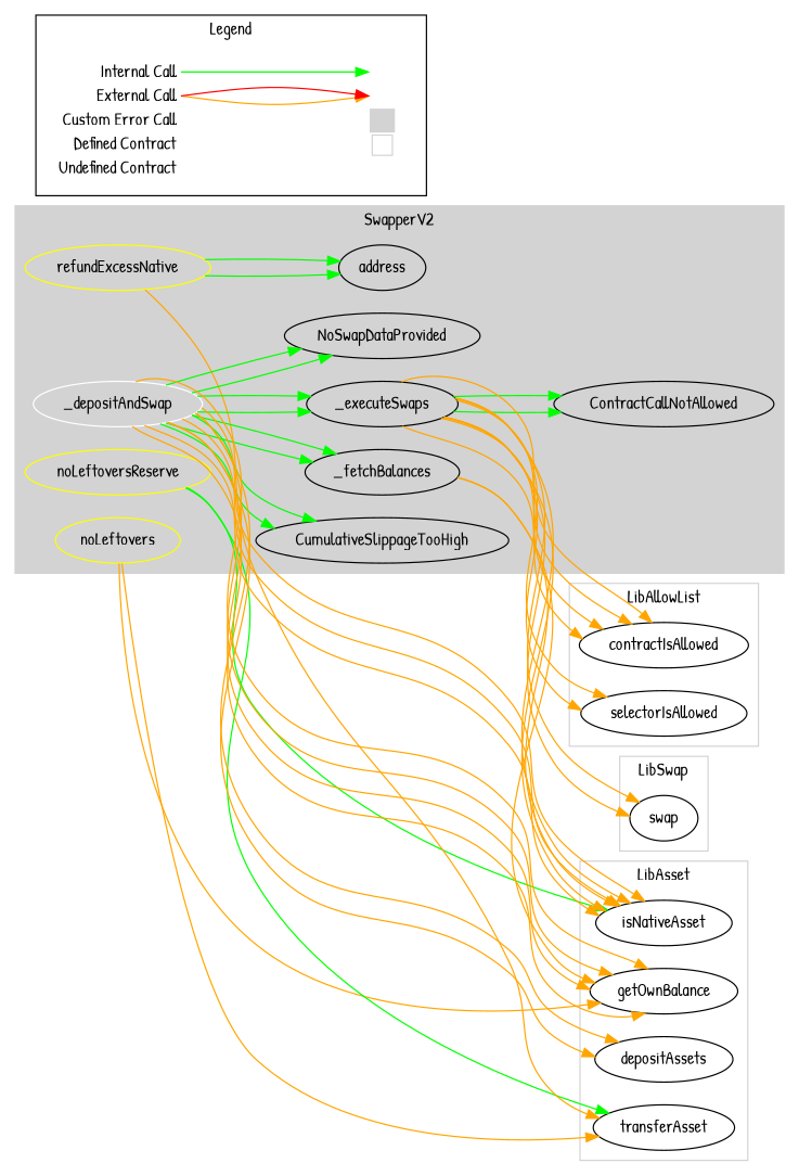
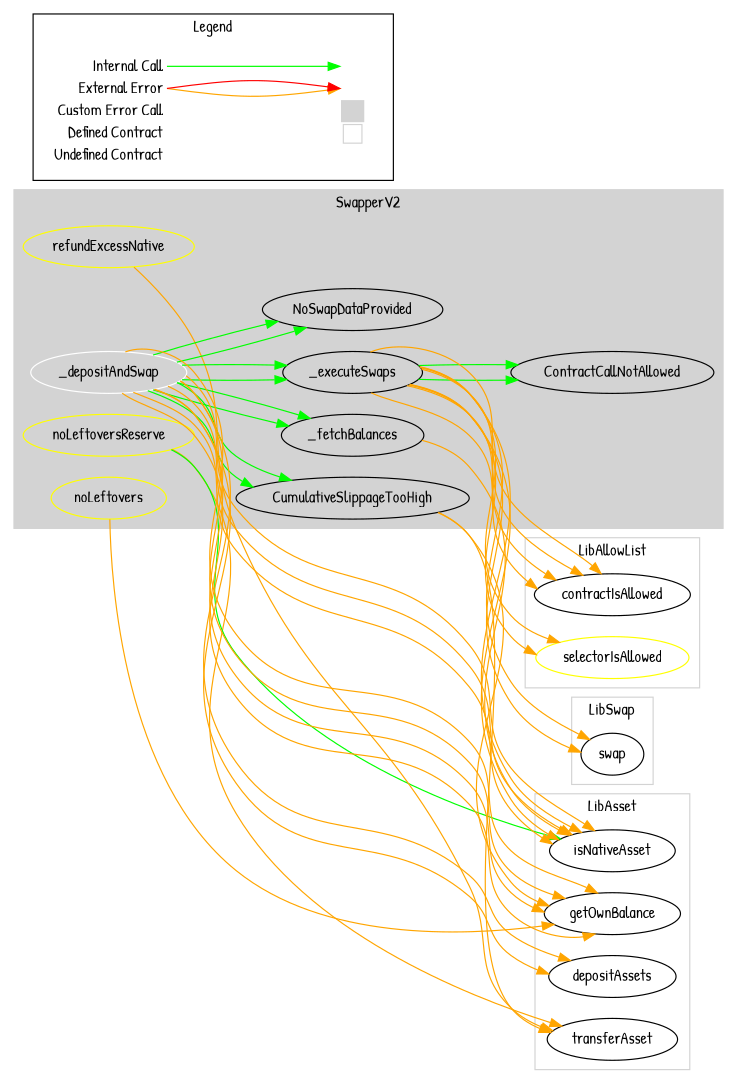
  digraph {
    compound=true
    fontname="Patrick Hand"
    rankdir=LR
    node [fontname="Patrick Hand"]
    edge [color=orange fontname="Patrick Hand"]
    n1 [color=yellow label=noLeftovers]
    n2 [color=yellow label=noLeftoversReserve]
    n3 [color=yellow label=refundExcessNative]
    n4 [color=white label=_depositAndSwap]
    n5 [label=_executeSwaps]
    n6 [label=_fetchBalances]
-   n7 [label=address]
    n8 [label=NoSwapDataProvided]
    n9 [label=CumulativeSlippageTooHigh]
    n10 [label=ContractCallNotAllowed]
    n11 [label=getOwnBalance]
    n12 [label=transferAsset]
    n13 [label=isNativeAsset]
    n14 [label=depositAssets]
    n15 [label=contractIsAllowed]
-   n16 [label=selectorIsAllowed]
+   n16 [label=selectorIsAllowed color=yellow]
    n17 [label=swap]
-   n18 [label=<<table border="0" cellpadding="2" cellspacing="0" cellborder="0">   <tr><td align="right" port="i1">Internal Call</td></tr>   <tr><td align="right" port="i2">External Call</td></tr>   <tr><td align="right" port="i2">Custom Error Call</td></tr>   <tr><td align="right" port="i3">Defined Contract</td></tr>   <tr><td align="right" port="i4">Undefined Contract</td></tr>   </table>> shape=plaintext]
+   n18 [label=<<table border="0" cellpadding="2" cellspacing="0" cellborder="0">   <tr><td align="right" port="i1">Internal Call</td></tr>   <tr><td align="right" port="i2">External Error</td></tr>   <tr><td align="right" port="i2">Custom Error Call</td></tr>   <tr><td align="right" port="i3">Defined Contract</td></tr>   <tr><td align="right" port="i4">Undefined Contract</td></tr>   </table>> shape=plaintext]
    n19 [label=<<table border="0" cellpadding="2" cellspacing="0" cellborder="0">   <tr><td port="i1">&nbsp;&nbsp;&nbsp;</td></tr>   <tr><td port="i2">&nbsp;&nbsp;&nbsp;</td></tr>   <tr><td port="i3" bgcolor="lightgray">&nbsp;&nbsp;&nbsp;</td></tr>   <tr><td port="i4">     <table border="1" cellborder="0" cellspacing="0" cellpadding="7" color="lightgray">       <tr>        <td></td>       </tr>      </table>   </td></tr>   </table>> shape=plaintext]
    subgraph cluster_1 {
      bgcolor=lightgray
      color=lightgray
      label=SwapperV2
      style=filled
      n1
      n2
      n3
      n4
      n5
      n6
-     n7
      n8
      n9
      n10
    }
    subgraph cluster_2 {
      color=lightgray
      label=LibAsset
      n11
      n12
      n13
      n14
    }
    subgraph cluster_3 {
      color=lightgray
      label=LibAllowList
      n15
      n16
    }
    subgraph cluster_4 {
      color=lightgray
      label=LibSwap
      n17
    }
    subgraph cluster_5 {
      label=Legend
      n18
      n19
    }
    n1 -> n11
-   n1 -> n12
-   n2 -> n12 [color=green]
+   n9 -> n12
+   n2 -> n12
    n2 -> n13 [color=green]
-   n3 -> n7 [color=green]
-   n3 -> n7 [color=green]
    n3 -> n12
    n4 -> n5 [color=green]
    n4 -> n5 [color=green]
    n4 -> n6 [color=green]
    n4 -> n6 [color=green]
    n4 -> n8 [color=green]
    n4 -> n8 [color=green]
    n4 -> n9 [color=green]
    n4 -> n9 [color=green]
    n4 -> n11
    n4 -> n11
    n4 -> n11
    n4 -> n11
    n4 -> n13
    n4 -> n13
    n4 -> n13
    n4 -> n14
    n4 -> n14
    n5 -> n10 [color=green]
    n5 -> n10 [color=green]
    n5 -> n13
    n5 -> n13
    n5 -> n15
    n5 -> n15
    n5 -> n15
    n5 -> n15
    n5 -> n16
    n5 -> n16
    n5 -> n17
    n5 -> n17
-   n6 -> n11
+   n9 -> n11
    n6 -> n13
    n18 -> n19 [color=green headport="i1:w" tailport="i1:e"]
    n18 -> n19 [headport="i2:w" tailport="i2:e"]
    n18 -> n19 [color=red headport="i2:w" tailport="i2:e"]
  }
